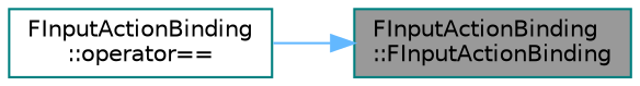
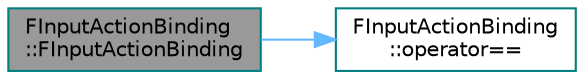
  digraph {
    rankdir=RL
    node [color=teal fontname=Helvetica fontsize=10 shape=box style=filled]
    n1 [fillcolor=grey60 fontcolor=black height=0.2 label="FInputActionBinding\l::FInputActionBinding" width=0.4]
    n2 [fillcolor=white height=0.2 label="FInputActionBinding\l::operator==" width=0.4]
-   n1 -> n2 [color=steelblue1 dir=back fontname=Helvetica fontsize=10 labelfontname=Helvetica labelfontsize=10 style=solid]
+   n2 -> n1 [color=steelblue1 dir=back fontname=Helvetica fontsize=10 labelfontname=Helvetica labelfontsize=10 style=solid]
  }
